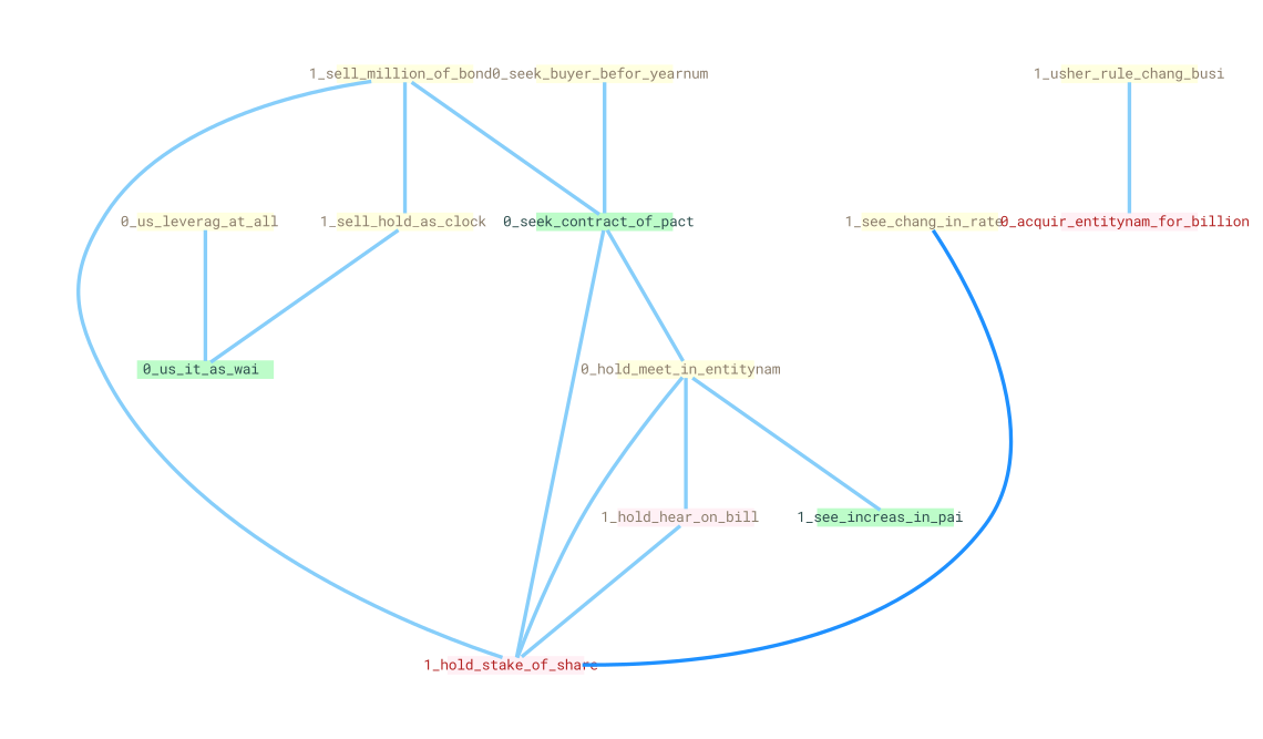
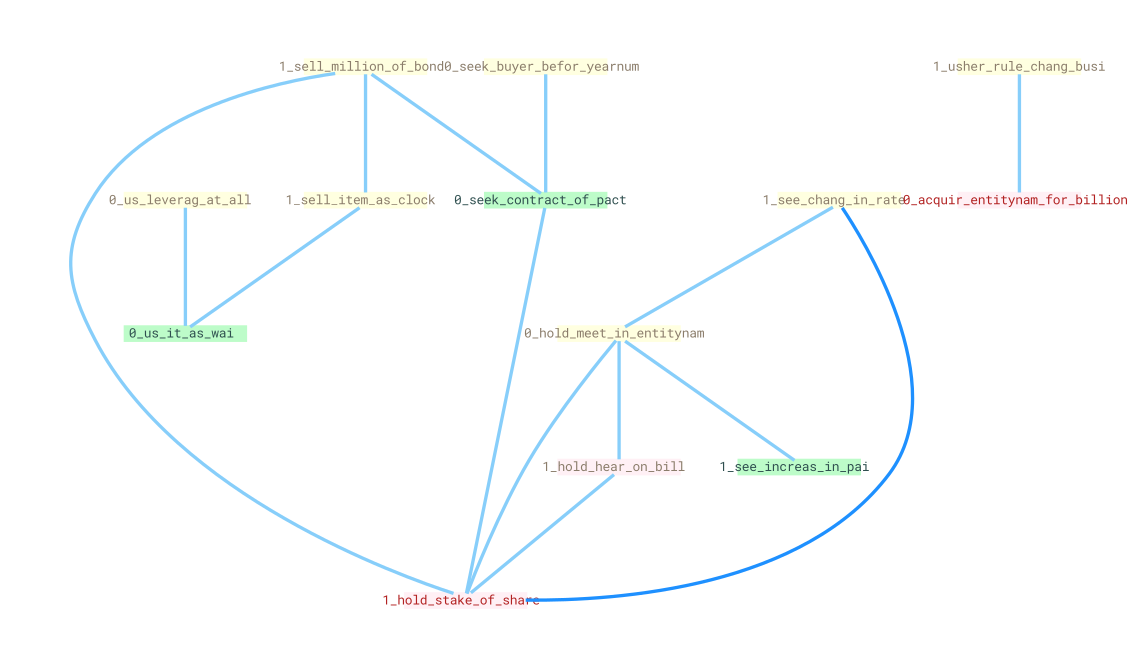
  graph {
    fontname="Roboto Mono"
    node [color="#ffffe0" fixedsize=true fontcolor="#8b7d6b" fontname="Roboto Mono" fontsize=4 shape=polygon style=filled]
    edge [color="#87cefa" fontname="Roboto Mono" w=1]
    "1_see_chang_in_rate " [height=.06 width=.5]
    "1_sell_million_of_bond " [height=.06 width=.5]
    "0_seek_buyer_befor_yearnum " [height=.06 width=.5]
    n4 [height=.06 label="1_usher_rule_chang_busi" width=.5]
    "0_us_leverag_at_all " [height=.06 width=.5]
-   "1_sell_item_as_clock " [height=.06 width=.5 label="1_sell_hold_as_clock"]
+   "1_sell_item_as_clock " [height=.06 width=.5]
    "0_hold_meet_in_entitynam " [height=.06 width=.5]
    "0_acquir_entitynam_for_billion " [color="#fff0f5" fontcolor="#b22222" height=.06 width=.5]
    "1_hold_hear_on_bill " [color="#fff0f5" height=.06 width=.5]
    "1_hold_stake_of_share " [color="#fff0f5" fontcolor="#b22222" height=.06 width=.5]
    "0_seek_contract_of_pact " [color="#BDFCC9" fontcolor="#2f4f4f" height=.06 width=.5]
    "0_us_it_as_wai " [color="#BDFCC9" fontcolor="#2f4f4f" height=.06 width=.5]
    "1_see_increas_in_pai " [color="#BDFCC9" fontcolor="#2f4f4f" height=.06 width=.5]
    subgraph sub_1 {
      "1_see_chang_in_rate "
      "1_sell_million_of_bond "
      "0_seek_buyer_befor_yearnum "
      n4
      "0_us_leverag_at_all "
      "1_sell_item_as_clock "
      "0_hold_meet_in_entitynam "
    }
    subgraph sub_2 {
      "0_acquir_entitynam_for_billion "
      "1_hold_hear_on_bill "
      "1_hold_stake_of_share "
    }
-   "0_seek_contract_of_pact " -- "0_hold_meet_in_entitynam "
+   "1_see_chang_in_rate " -- "0_hold_meet_in_entitynam "
    "1_see_chang_in_rate " -- "1_hold_stake_of_share " [color="#1e90ff" w=2]
    "1_sell_million_of_bond " -- "1_sell_item_as_clock "
    "1_sell_million_of_bond " -- "1_hold_stake_of_share "
    "1_sell_million_of_bond " -- "0_seek_contract_of_pact "
    "0_seek_buyer_befor_yearnum " -- "0_seek_contract_of_pact "
    n4 -- "0_acquir_entitynam_for_billion "
    "0_us_leverag_at_all " -- "0_us_it_as_wai "
    "1_sell_item_as_clock " -- "0_us_it_as_wai "
    "0_hold_meet_in_entitynam " -- "1_hold_hear_on_bill "
    "0_hold_meet_in_entitynam " -- "1_hold_stake_of_share "
    "0_hold_meet_in_entitynam " -- "1_see_increas_in_pai "
    "1_hold_hear_on_bill " -- "1_hold_stake_of_share "
    "0_seek_contract_of_pact " -- "1_hold_stake_of_share "
  }
